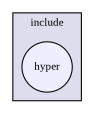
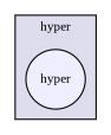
  digraph {
    compound=true
    fontname="Liberation Serif"
    n1 [fillcolor="#eeeeff" fontname="Liberation Serif" fontsize=10 label=hyper pencolor=black shape=circle style=filled color=black]
    subgraph cluster_1 {
      bgcolor="#ddddee"
      fontsize=10
-     label=include
+     label=hyper
      pencolor=black
      n1
    }
  }
